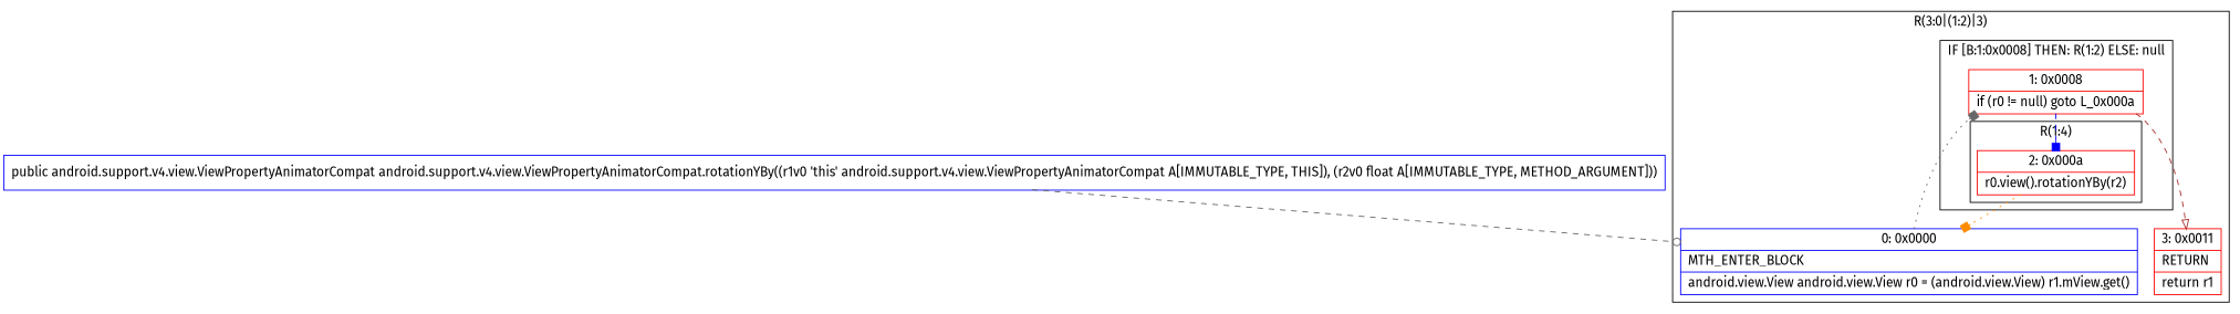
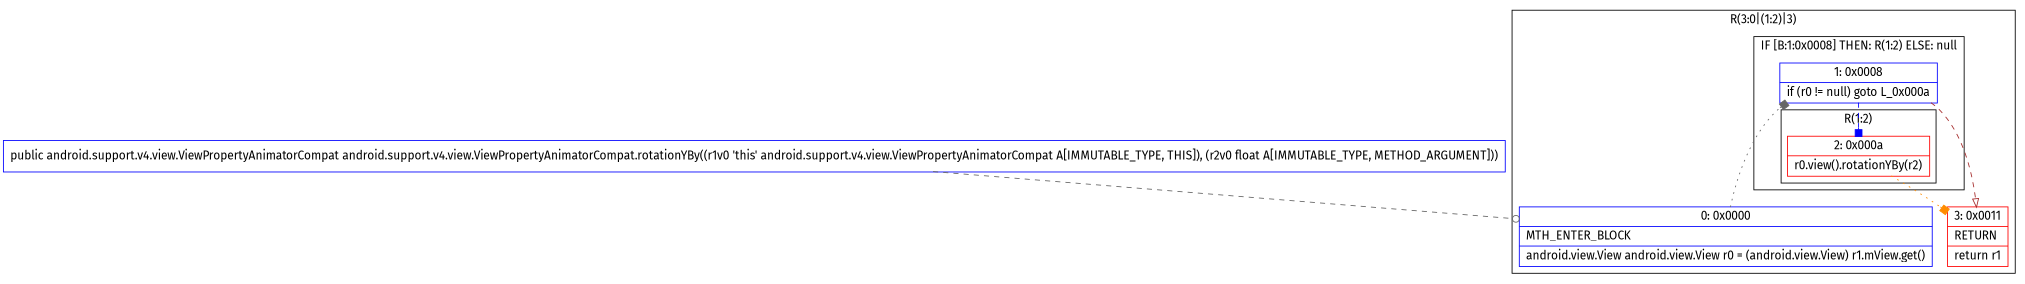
  digraph {
    fontname="Fira Sans"
    node [color=red fontname="Fira Sans" shape=record]
    edge [arrowhead=box color=gray40 fontname="Fira Sans" style=dashed]
    n1 [label="{2\:\ 0x000a|r0.view().rotationYBy(r2)\l}"]
-   n2 [label="{1\:\ 0x0008|if (r0 != null) goto L_0x000a\l}"]
+   n2 [color=blue label="{1\:\ 0x0008|if (r0 != null) goto L_0x000a\l}"]
    n3 [color=blue label="{0\:\ 0x0000|MTH_ENTER_BLOCK\l|android.view.View android.view.View r0 = (android.view.View) r1.mView.get()\l}"]
    n4 [label="{3\:\ 0x0011|RETURN\l|return r1\l}"]
    n5 [color=blue label="{public android.support.v4.view.ViewPropertyAnimatorCompat android.support.v4.view.ViewPropertyAnimatorCompat.rotationYBy((r1v0 'this' android.support.v4.view.ViewPropertyAnimatorCompat A[IMMUTABLE_TYPE, THIS]), (r2v0 float A[IMMUTABLE_TYPE, METHOD_ARGUMENT])) }"]
    subgraph cluster_1 {
      label="R(3:0|(1:2)|3)"
      n3
      n4
      subgraph cluster_2 {
        label="IF [B:1:0x0008] THEN: R(1:2) ELSE: null"
        n2
        subgraph cluster_3 {
-         label="R(1:4)"
+         label="R(1:2)"
          n1
        }
      }
    }
-   n1 -> n3 [color=darkorange style=dotted]
+   n1 -> n4 [color=darkorange style=dotted]
    n2 -> n1 [color=blue]
    n2 -> n4 [arrowhead=onormal color=brown]
    n3 -> n2 [style=dotted]
    n5 -> n3 [arrowhead=odot]
  }
